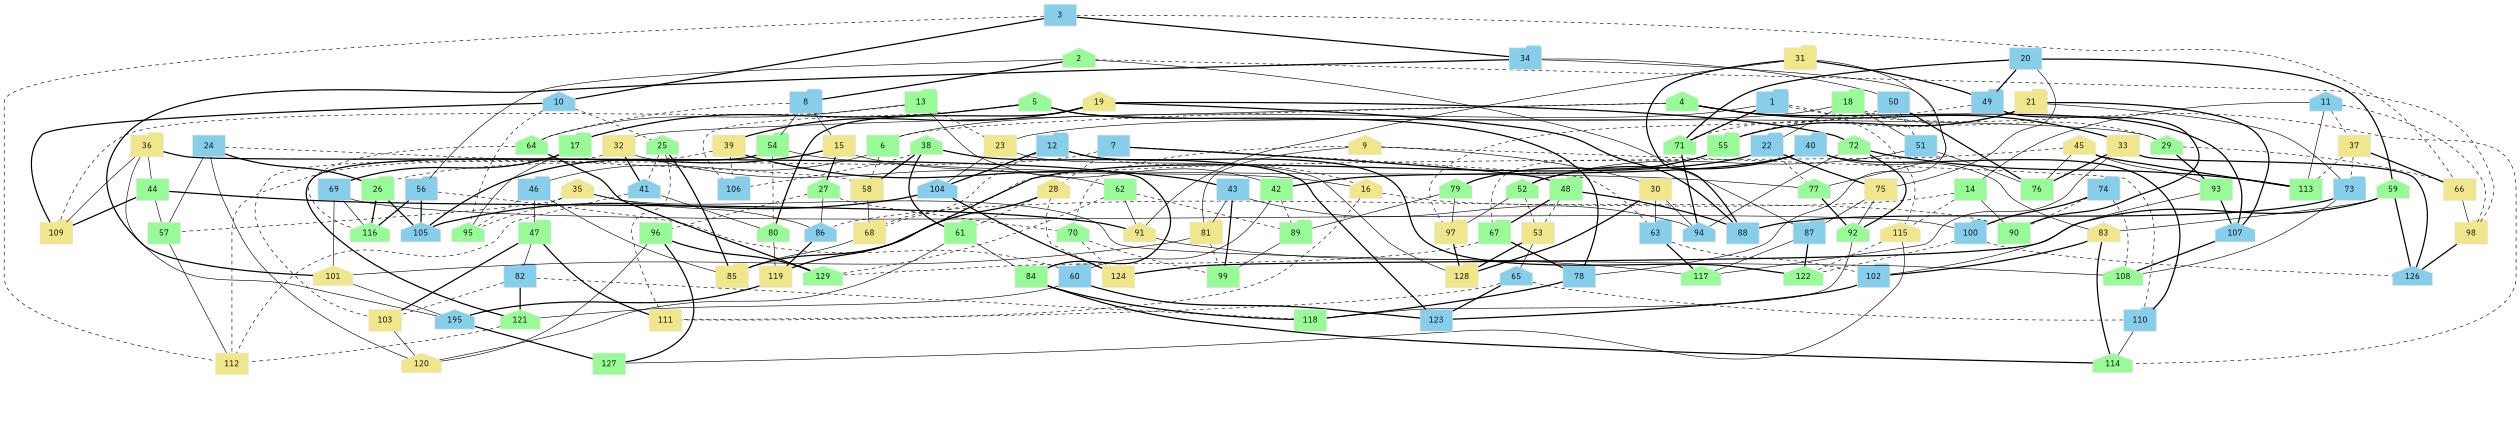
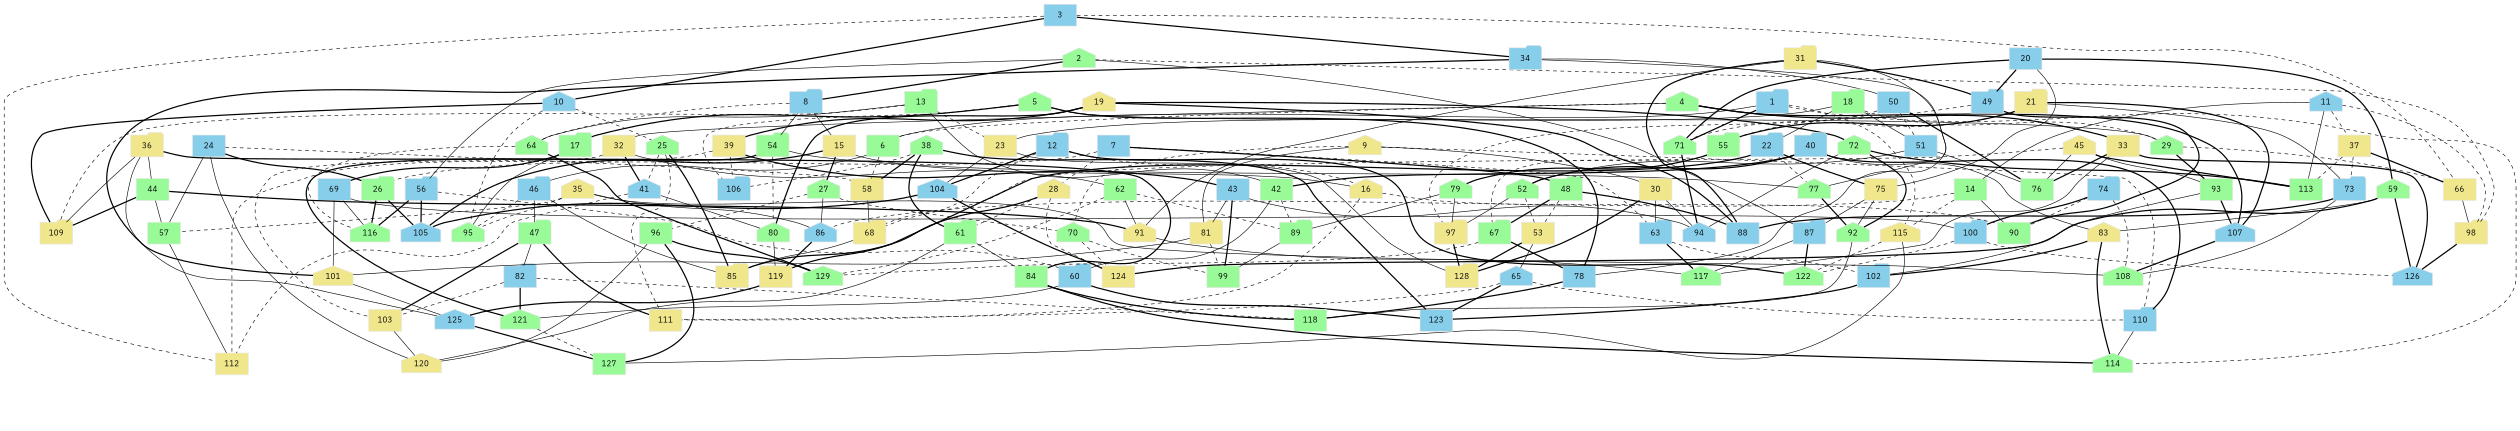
  graph {
    fontname="IBM Plex Sans"
    node [color=gray90 fillcolor=palegreen fontname="IBM Plex Sans" shape=house style=filled]
    edge [fontname="IBM Plex Sans" style=bold]
    1 [fillcolor=skyblue shape=folder]
    6 [shape=box]
    71
    114
    115 [fillcolor=khaki]
    46 [fillcolor=skyblue shape=folder]
    58 [fillcolor=khaki shape=folder]
    94 [fillcolor=skyblue]
    122
    127 [shape=box]
    8 [fillcolor=skyblue shape=folder]
    2
    56 [fillcolor=skyblue shape=folder]
    87 [fillcolor=skyblue shape=folder]
    98 [fillcolor=khaki shape=folder]
    15 [fillcolor=khaki shape=box]
    54 [shape=folder]
    64
    105 [fillcolor=skyblue]
    116
    60 [fillcolor=skyblue shape=folder]
    117
    126 [fillcolor=skyblue]
    3 [fillcolor=skyblue shape=box]
    10 [fillcolor=skyblue]
    34 [fillcolor=skyblue shape=folder]
    66 [fillcolor=khaki shape=box]
    112 [fillcolor=khaki shape=box]
    25
    95
    109 [fillcolor=khaki shape=folder]
    78 [fillcolor=skyblue shape=box]
    50 [fillcolor=skyblue shape=box]
    101 [fillcolor=khaki]
    4
    32 [fillcolor=khaki shape=box]
    33 [fillcolor=khaki shape=box]
    107 [fillcolor=skyblue]
    41 [fillcolor=skyblue]
    62 [shape=box]
    103 [fillcolor=khaki shape=box]
    76 [shape=box]
    108
    17 [shape=folder]
    5
    29
    106 [fillcolor=skyblue shape=folder]
    69 [fillcolor=skyblue shape=box]
    93 [shape=box]
    118 [shape=box]
    85 [fillcolor=khaki shape=folder]
    47 [shape=folder]
    68 [fillcolor=khaki shape=folder]
    7 [fillcolor=skyblue shape=box]
    26 [shape=folder]
    28 [fillcolor=khaki]
    48 [shape=folder]
    63 [fillcolor=skyblue shape=folder]
    61 [shape=folder]
    124 [fillcolor=khaki shape=box]
    88 [fillcolor=skyblue shape=box]
    53 [fillcolor=khaki shape=box]
    67 [shape=folder]
    102 [fillcolor=skyblue shape=folder]
    16 [fillcolor=khaki]
    27
    80
    77
    121
    129
    9 [fillcolor=khaki]
    30 [fillcolor=khaki shape=box]
    70
    81 [fillcolor=khaki shape=folder]
    110 [fillcolor=skyblue shape=folder]
    128 [fillcolor=khaki shape=folder]
    99 [shape=box]
    111 [fillcolor=khaki shape=box]
    11 [fillcolor=skyblue]
    14 [shape=box]
    37 [fillcolor=khaki shape=box]
    113 [shape=box]
    86 [fillcolor=skyblue]
    90 [shape=box]
    73 [fillcolor=skyblue shape=folder]
    12 [fillcolor=skyblue shape=folder]
    104 [fillcolor=skyblue]
    13 [shape=folder]
    23 [fillcolor=khaki shape=box]
    42 [shape=box]
    89 [shape=folder]
    119 [fillcolor=khaki shape=box]
    96 [shape=box]
    100 [fillcolor=skyblue shape=folder]
    79
    97 [fillcolor=khaki shape=folder]
    18 [shape=folder]
    22 [fillcolor=skyblue shape=folder]
    51 [fillcolor=skyblue shape=box]
    75 [fillcolor=khaki shape=box]
    52
    19 [fillcolor=khaki]
    39 [fillcolor=khaki shape=box]
    72
    43 [fillcolor=skyblue shape=box]
    92
    20 [fillcolor=skyblue shape=box]
    49 [fillcolor=skyblue shape=folder]
    59
    55 [shape=folder]
    83 [fillcolor=khaki]
    21 [fillcolor=khaki shape=folder]
-   125 [fillcolor=skyblue label=195]
+   125 [fillcolor=skyblue]
    24 [fillcolor=skyblue shape=box]
    57 [shape=box]
    120 [fillcolor=khaki]
    84 [shape=box]
    31 [fillcolor=khaki shape=folder]
    91 [fillcolor=khaki]
    35 [fillcolor=khaki]
    36 [fillcolor=khaki shape=folder]
    44 [shape=box]
    38
    123 [fillcolor=skyblue shape=box]
    40 [fillcolor=skyblue shape=folder]
    45 [fillcolor=khaki]
    82 [fillcolor=skyblue shape=folder]
    65 [fillcolor=skyblue]
    74 [fillcolor=skyblue shape=folder]
    1 -- 6 [style=solid]
    1 -- 71
    1 -- 114 [style=dashed]
    1 -- 115 [style=dashed]
    6 -- 46 [style=solid]
    6 -- 58 [style=dashed]
    71 -- 94
    115 -- 122 [style=dashed]
    115 -- 127 [style=solid]
    46 -- 95 [style=dashed]
    46 -- 85 [style=solid]
    46 -- 47 [style=solid]
    58 -- 68 [style=solid]
    8 -- 15 [style=solid]
    8 -- 54 [style=solid]
    8 -- 64 [style=dashed]
    2 -- 8
    2 -- 56 [style=solid]
    2 -- 87 [style=solid]
    2 -- 98 [style=dashed]
    56 -- 105
    56 -- 116
    56 -- 60 [style=dashed]
    87 -- 122
    87 -- 117 [style=solid]
    98 -- 126
    15 -- 105
    15 -- 16 [style=solid]
    15 -- 27
    54 -- 80 [style=dashed]
    54 -- 77 [style=solid]
    54 -- 121
    64 -- 116 [style=dashed]
    64 -- 129
    60 -- 121 [style=solid]
    60 -- 123
    3 -- 10
    3 -- 34
    3 -- 66 [style=dashed]
    3 -- 112 [style=dashed]
    10 -- 25 [style=dashed]
    10 -- 95 [style=dashed]
    10 -- 109
    34 -- 78 [style=solid]
    34 -- 50 [style=solid]
    34 -- 101
    66 -- 98 [style=solid]
    25 -- 41 [style=dashed]
    25 -- 85
    25 -- 111 [style=dashed]
    78 -- 118
    50 -- 76
    50 -- 97 [style=dashed]
    50 -- 51 [style=dashed]
    101 -- 125 [style=solid]
    4 -- 6 [style=dashed]
    4 -- 32 [style=solid]
    4 -- 33
    4 -- 107
    32 -- 41
    32 -- 62 [style=solid]
    32 -- 103 [style=dashed]
    33 -- 117 [style=solid]
    33 -- 126
    33 -- 76
    107 -- 108
    41 -- 112 [style=dashed]
    41 -- 80 [style=solid]
    62 -- 129 [style=dashed]
    62 -- 89 [style=dashed]
    62 -- 91 [style=solid]
    103 -- 120 [style=solid]
    17 -- 95 [style=solid]
    17 -- 69
    5 -- 78
    5 -- 17
    5 -- 29 [style=solid]
    5 -- 106 [style=dashed]
    29 -- 66 [style=dashed]
    29 -- 93
    69 -- 116 [style=solid]
    69 -- 101 [style=solid]
    69 -- 100 [style=solid]
    93 -- 107
    93 -- 102 [style=solid]
    47 -- 103
    47 -- 111
    47 -- 82 [style=solid]
    68 -- 85 [style=solid]
    7 -- 26 [style=dashed]
    7 -- 28 [style=dashed]
    7 -- 48
    7 -- 63 [style=dashed]
    26 -- 105
    26 -- 116
    28 -- 85
    28 -- 61 [style=dashed]
    28 -- 124 [style=dashed]
    48 -- 88
    48 -- 53 [style=dashed]
    48 -- 67
    63 -- 117
    63 -- 102 [style=dashed]
    61 -- 120 [style=solid]
    61 -- 84 [style=solid]
    53 -- 128
    53 -- 65 [style=solid]
    67 -- 78
    67 -- 129 [style=dashed]
    102 -- 123
    16 -- 111 [style=dashed]
    16 -- 90 [style=dashed]
    27 -- 70 [style=dashed]
    27 -- 86 [style=solid]
    27 -- 96 [style=dashed]
    80 -- 119 [style=solid]
    77 -- 92
-   121 -- 112 [style=dashed]
+   121 -- 127 [style=dashed]
    9 -- 30 [style=solid]
    9 -- 70 [style=dashed]
    9 -- 81 [style=solid]
    9 -- 110 [style=dashed]
    30 -- 94 [style=solid]
    30 -- 63 [style=solid]
    30 -- 128
    70 -- 124 [style=dashed]
    70 -- 99 [style=dashed]
    81 -- 101 [style=solid]
    81 -- 99 [style=dashed]
    110 -- 114 [style=solid]
    11 -- 98 [style=dashed]
    11 -- 14 [style=solid]
    11 -- 37 [style=dashed]
    11 -- 113 [style=solid]
    14 -- 115 [style=dashed]
    14 -- 86 [style=dashed]
    14 -- 90 [style=solid]
    37 -- 66
    37 -- 113 [style=dashed]
    37 -- 73 [style=dashed]
    86 -- 119
    73 -- 108 [style=solid]
    73 -- 88
    12 -- 122
    12 -- 68 [style=dashed]
    12 -- 16 [style=dashed]
    12 -- 104
    104 -- 105
    104 -- 124
    13 -- 64 [style=solid]
    13 -- 109 [style=dashed]
    13 -- 23 [style=dashed]
    13 -- 42 [style=solid]
    23 -- 128 [style=solid]
    23 -- 104 [style=solid]
    42 -- 60 [style=solid]
    42 -- 89 [style=dashed]
    89 -- 99 [style=solid]
    119 -- 125
    96 -- 127
    96 -- 129
    96 -- 120 [style=solid]
    100 -- 122 [style=dashed]
    100 -- 126 [style=dashed]
    79 -- 89 [style=solid]
    79 -- 97 [style=solid]
    97 -- 128
    18 -- 29 [style=dashed]
    18 -- 23 [style=solid]
    18 -- 22 [style=solid]
    18 -- 51 [style=solid]
    22 -- 77 [style=dashed]
    22 -- 119
    22 -- 75
    51 -- 76 [style=solid]
    51 -- 52 [style=solid]
    75 -- 87 [style=solid]
    75 -- 92 [style=solid]
    52 -- 53 [style=dashed]
    52 -- 97 [style=solid]
    19 -- 88
    19 -- 80
    19 -- 39
    19 -- 72
    39 -- 112 [style=dashed]
    39 -- 106 [style=dashed]
    39 -- 43
    72 -- 94 [style=solid]
    72 -- 113
    72 -- 92
    43 -- 94 [style=solid]
    43 -- 81 [style=solid]
    43 -- 99
    92 -- 118 [style=solid]
    20 -- 71
    20 -- 75 [style=solid]
    20 -- 49
    20 -- 59
    49 -- 90
    49 -- 55 [style=dashed]
    59 -- 126
    59 -- 124
    59 -- 83 [style=solid]
    55 -- 67 [style=dashed]
    55 -- 79
    83 -- 114
    83 -- 102
    21 -- 71 [style=dashed]
    21 -- 107
    21 -- 73 [style=solid]
    21 -- 55
    125 -- 127
    24 -- 58 [style=dashed]
    24 -- 26
    24 -- 57 [style=solid]
    24 -- 120 [style=solid]
    57 -- 112 [style=solid]
    84 -- 114
    84 -- 118
    31 -- 88
    31 -- 77 [style=solid]
    31 -- 49
    31 -- 91 [style=solid]
    91 -- 117 [style=solid]
    35 -- 95 [style=dashed]
    35 -- 108 [style=solid]
    35 -- 86 [style=solid]
    35 -- 57 [style=dashed]
    36 -- 109 [style=solid]
    36 -- 125 [style=solid]
    36 -- 84
    36 -- 44 [style=solid]
    44 -- 109
    44 -- 57 [style=solid]
    44 -- 91
    38 -- 58
    38 -- 106 [style=dashed]
    38 -- 61
    38 -- 123
    40 -- 110
    40 -- 42
    40 -- 52
    40 -- 83 [style=solid]
    45 -- 76 [style=solid]
    45 -- 93 [style=solid]
    45 -- 68 [style=dashed]
    45 -- 113
    82 -- 103 [style=dashed]
    82 -- 118 [style=dashed]
    82 -- 121
    65 -- 110 [style=dashed]
    65 -- 111 [style=dashed]
    65 -- 123
    74 -- 108 [style=dashed]
    74 -- 90 [style=dashed]
    74 -- 100
  }
